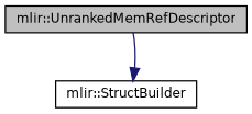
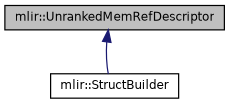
  digraph {
    node [color=black fontname=Helvetica fontsize=10 shape=record]
    n1 [fillcolor=grey75 fontcolor=black height=0.2 label="mlir::UnrankedMemRefDescriptor" style=filled width=0.4]
    n2 [height=0.2 label="mlir::StructBuilder" width=0.4]
-   n2 -> n1 [color=midnightblue dir=back fontname=Helvetica fontsize=10 labelfontname=Helvetica labelfontsize=10 style=solid]
+   n1 -> n2 [color=midnightblue dir=back fontname=Helvetica fontsize=10 labelfontname=Helvetica labelfontsize=10 style=solid]
  }
